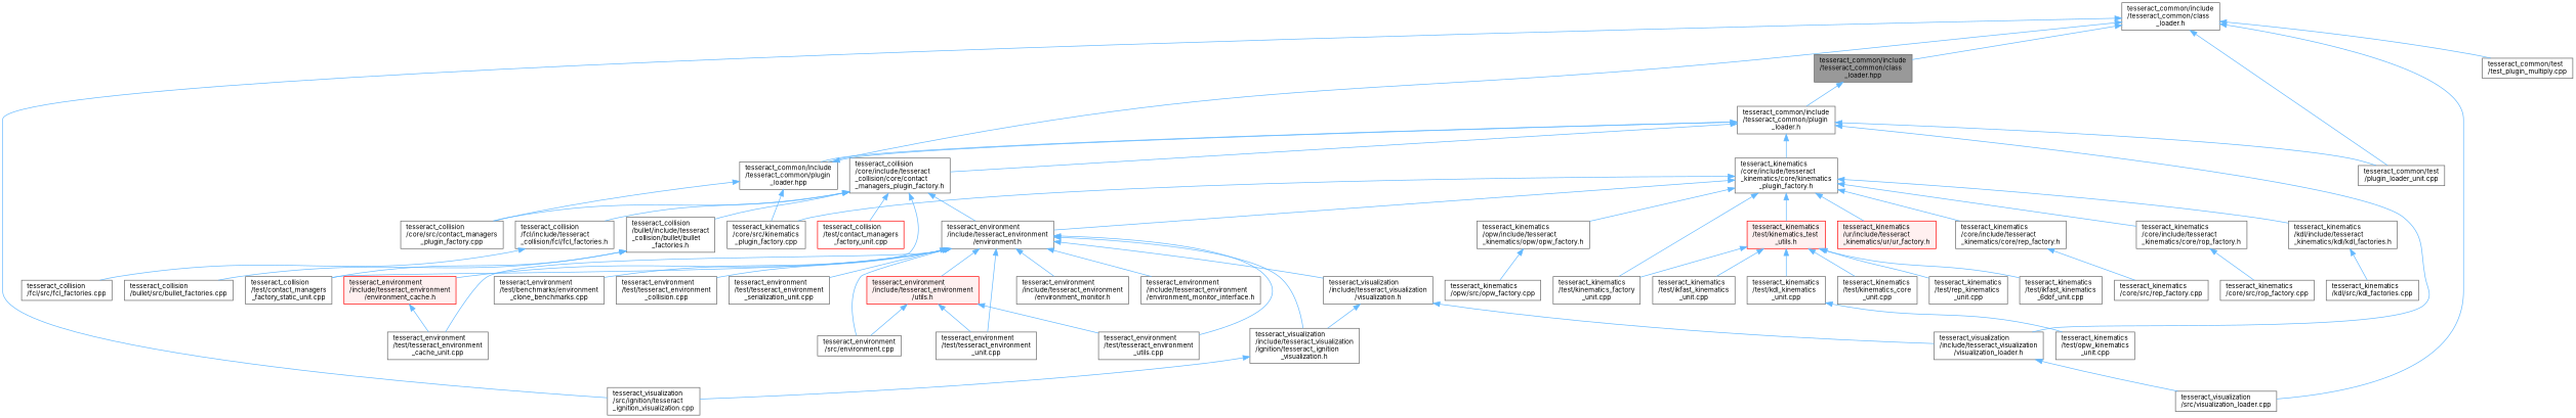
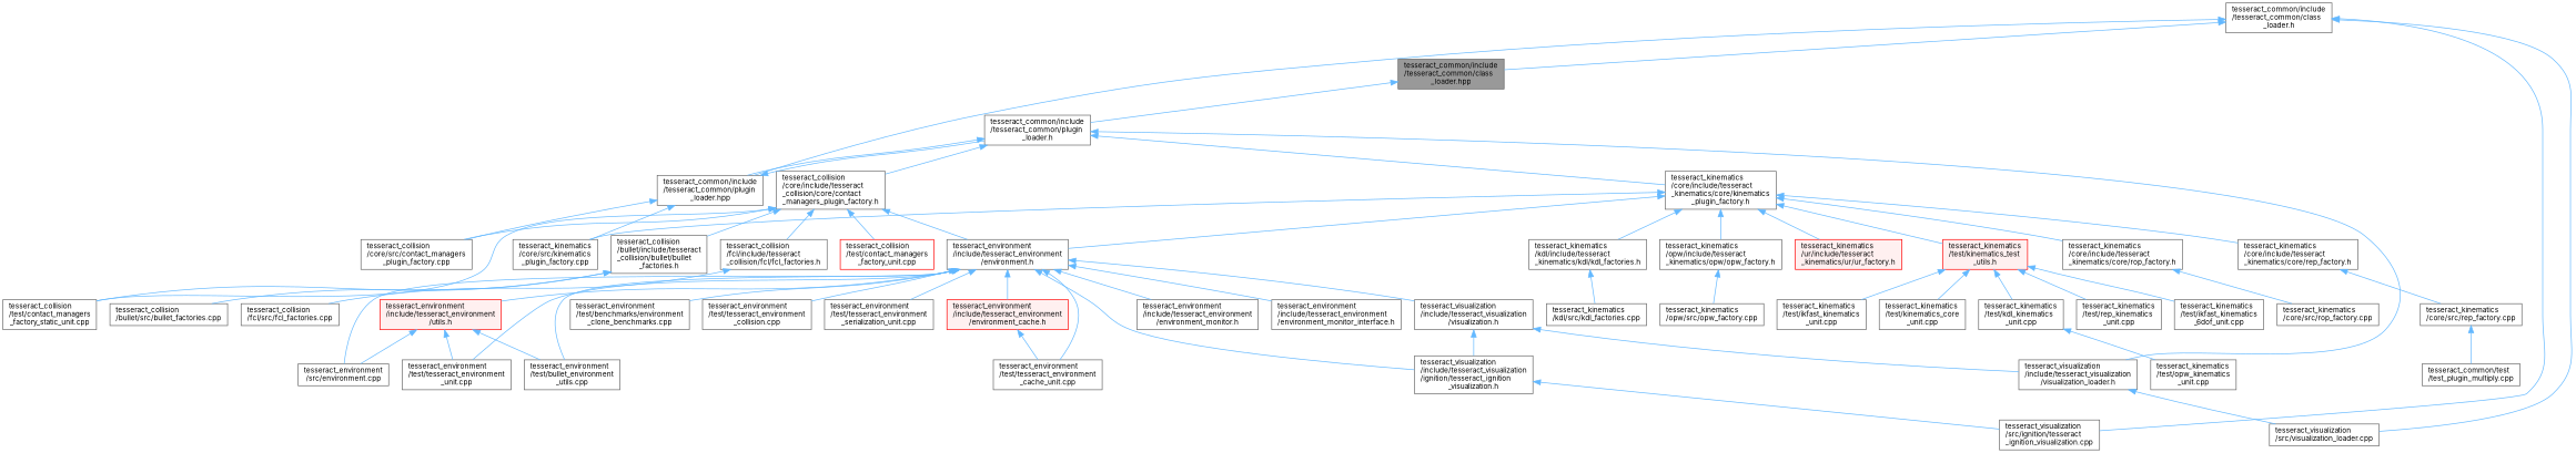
  digraph {
    fontname=Inter
    node [color=grey40 fillcolor=white fontname=Inter fontsize=10 shape=box style=filled]
    edge [color=steelblue1 dir=back fontname=Inter fontsize=10 labelfontname=Helvetica labelfontsize=10 style=solid]
    n1 [color=gray40 fillcolor=grey60 fontcolor=black height=0.2 label="tesseract_common/include\l/tesseract_common/class\l_loader.hpp" width=0.4]
    n2 [height=0.2 label="tesseract_common/include\l/tesseract_common/plugin\l_loader.h" width=0.4]
    n3 [height=0.2 label="tesseract_common/include\l/tesseract_common/class\l_loader.h" width=0.4]
    n4 [height=0.2 label="tesseract_common/include\l/tesseract_common/plugin\l_loader.hpp" width=0.4]
    n5 [height=0.2 label="tesseract_visualization\l/src/ignition/tesseract\l_ignition_visualization.cpp" width=0.4]
    n6 [height=0.2 label="tesseract_visualization\l/src/visualization_loader.cpp" width=0.4]
-   n7 [height=0.2 label="tesseract_common/test\l/plugin_loader_unit.cpp" width=0.4]
    n8 [height=0.2 label="tesseract_common/test\l/test_plugin_multiply.cpp" width=0.4]
    n9 [height=0.2 label="tesseract_collision\l/core/src/contact_managers\l_plugin_factory.cpp" width=0.4]
    n10 [height=0.2 label="tesseract_kinematics\l/core/src/kinematics\l_plugin_factory.cpp" width=0.4]
    n11 [height=0.2 label="tesseract_collision\l/core/include/tesseract\l_collision/core/contact\l_managers_plugin_factory.h" width=0.4]
    n12 [height=0.2 label="tesseract_visualization\l/include/tesseract_visualization\l/visualization_loader.h" width=0.4]
    n13 [height=0.2 label="tesseract_kinematics\l/core/include/tesseract\l_kinematics/core/kinematics\l_plugin_factory.h" width=0.4]
    n14 [height=0.2 label="tesseract_collision\l/bullet/include/tesseract\l_collision/bullet/bullet\l_factories.h" width=0.4]
    n15 [height=0.2 label="tesseract_collision\l/test/contact_managers\l_factory_static_unit.cpp" width=0.4]
    n16 [height=0.2 label="tesseract_collision\l/fcl/include/tesseract\l_collision/fcl/fcl_factories.h" width=0.4]
    n17 [color=red height=0.2 label="tesseract_collision\l/test/contact_managers\l_factory_unit.cpp" width=0.4]
    n18 [height=0.2 label="tesseract_environment\l/include/tesseract_environment\l/environment.h" width=0.4]
    n19 [height=0.2 label="tesseract_kinematics\l/core/include/tesseract\l_kinematics/core/rep_factory.h" width=0.4]
    n20 [height=0.2 label="tesseract_kinematics\l/core/include/tesseract\l_kinematics/core/rop_factory.h" width=0.4]
    n21 [height=0.2 label="tesseract_kinematics\l/kdl/include/tesseract\l_kinematics/kdl/kdl_factories.h" width=0.4]
    n22 [height=0.2 label="tesseract_kinematics\l/opw/include/tesseract\l_kinematics/opw/opw_factory.h" width=0.4]
-   n23 [height=0.2 label="tesseract_kinematics\l/test/kinematics_factory\l_unit.cpp" width=0.4]
    n24 [color=red fillcolor="#FFF0F0" height=0.2 label="tesseract_kinematics\l/test/kinematics_test\l_utils.h" width=0.4]
    n25 [color=red fillcolor="#FFF0F0" height=0.2 label="tesseract_kinematics\l/ur/include/tesseract\l_kinematics/ur/ur_factory.h" width=0.4]
    n26 [height=0.2 label="tesseract_collision\l/bullet/src/bullet_factories.cpp" width=0.4]
    n27 [height=0.2 label="tesseract_collision\l/fcl/src/fcl_factories.cpp" width=0.4]
    n28 [color=red fillcolor="#FFF0F0" height=0.2 label="tesseract_environment\l/include/tesseract_environment\l/environment_cache.h" width=0.4]
    n29 [height=0.2 label="tesseract_environment\l/test/tesseract_environment\l_cache_unit.cpp" width=0.4]
    n30 [height=0.2 label="tesseract_environment\l/include/tesseract_environment\l/environment_monitor.h" width=0.4]
    n31 [height=0.2 label="tesseract_environment\l/include/tesseract_environment\l/environment_monitor_interface.h" width=0.4]
    n32 [color=red fillcolor="#FFF0F0" height=0.2 label="tesseract_environment\l/include/tesseract_environment\l/utils.h" width=0.4]
    n33 [height=0.2 label="tesseract_environment\l/src/environment.cpp" width=0.4]
    n34 [height=0.2 label="tesseract_environment\l/test/tesseract_environment\l_unit.cpp" width=0.4]
-   n35 [height=0.2 label="tesseract_environment\l/test/tesseract_environment\l_utils.cpp" width=0.4]
+   n35 [height=0.2 label="tesseract_environment\l/test/bullet_environment\l_utils.cpp" width=0.4]
    n36 [height=0.2 label="tesseract_environment\l/test/benchmarks/environment\l_clone_benchmarks.cpp" width=0.4]
    n37 [height=0.2 label="tesseract_environment\l/test/tesseract_environment\l_collision.cpp" width=0.4]
    n38 [height=0.2 label="tesseract_environment\l/test/tesseract_environment\l_serialization_unit.cpp" width=0.4]
    n39 [height=0.2 label="tesseract_visualization\l/include/tesseract_visualization\l/ignition/tesseract_ignition\l_visualization.h" width=0.4]
    n40 [height=0.2 label="tesseract_visualization\l/include/tesseract_visualization\l/visualization.h" width=0.4]
    n41 [height=0.2 label="tesseract_kinematics\l/core/src/rep_factory.cpp" width=0.4]
    n42 [height=0.2 label="tesseract_kinematics\l/core/src/rop_factory.cpp" width=0.4]
    n43 [height=0.2 label="tesseract_kinematics\l/kdl/src/kdl_factories.cpp" width=0.4]
    n44 [height=0.2 label="tesseract_kinematics\l/opw/src/opw_factory.cpp" width=0.4]
    n45 [height=0.2 label="tesseract_kinematics\l/test/ikfast_kinematics\l_6dof_unit.cpp" width=0.4]
    n46 [height=0.2 label="tesseract_kinematics\l/test/ikfast_kinematics\l_unit.cpp" width=0.4]
    n47 [height=0.2 label="tesseract_kinematics\l/test/kdl_kinematics\l_unit.cpp" width=0.4]
    n48 [height=0.2 label="tesseract_kinematics\l/test/kinematics_core\l_unit.cpp" width=0.4]
    n49 [height=0.2 label="tesseract_kinematics\l/test/rep_kinematics\l_unit.cpp" width=0.4]
    n50 [height=0.2 label="tesseract_kinematics\l/test/opw_kinematics\l_unit.cpp" width=0.4]
    n1 -> n2
    n2 -> n4
-   n2 -> n7
    n2 -> n11
    n2 -> n12
    n2 -> n13
    n3 -> n1
    n3 -> n4
    n3 -> n5
    n3 -> n6
-   n3 -> n7
-   n3 -> n8
+   n41 -> n8
    n4 -> n2
    n4 -> n9
    n4 -> n10
    n11 -> n9
    n11 -> n14
    n11 -> n15
    n11 -> n16
    n11 -> n17
    n11 -> n18
    n12 -> n6
    n13 -> n10
    n13 -> n18
    n13 -> n19
    n13 -> n20
    n13 -> n21
    n13 -> n22
-   n13 -> n23
    n13 -> n24
    n13 -> n25
    n14 -> n15
    n14 -> n26
    n16 -> n27
    n18 -> n28
    n18 -> n29
    n18 -> n30
    n18 -> n31
    n18 -> n32
    n18 -> n33
    n18 -> n34
    n18 -> n35
    n18 -> n36
    n18 -> n37
    n18 -> n38
    n18 -> n39
    n18 -> n40
    n19 -> n41
    n20 -> n42
    n21 -> n43
    n22 -> n44
-   n24 -> n23
    n24 -> n45
    n24 -> n46
    n24 -> n47
    n24 -> n48
    n24 -> n49
    n28 -> n29
    n32 -> n33
    n32 -> n34
    n32 -> n35
    n39 -> n5
    n40 -> n12
    n40 -> n39
    n47 -> n50
  }
